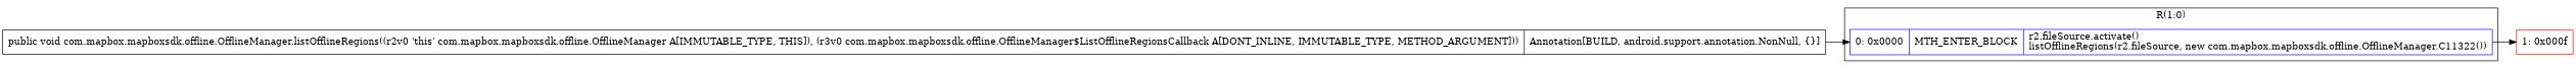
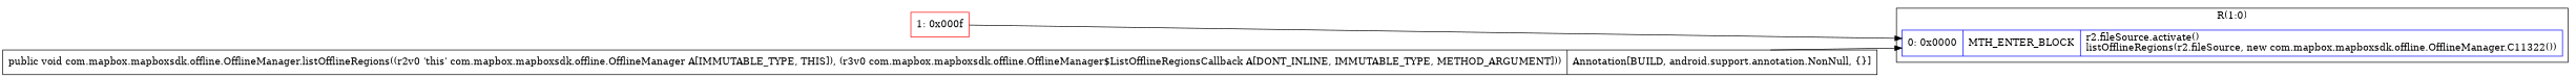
  digraph {
    rankdir=LR
    node [shape=record]
    n1 [color=blue label="{0\:\ 0x0000|MTH_ENTER_BLOCK\l|r2.fileSource.activate()\llistOfflineRegions(r2.fileSource, new com.mapbox.mapboxsdk.offline.OfflineManager.C11322())\l}"]
    n2 [color=red label="{1\:\ 0x000f}"]
    n3 [label="{public void com.mapbox.mapboxsdk.offline.OfflineManager.listOfflineRegions((r2v0 'this' com.mapbox.mapboxsdk.offline.OfflineManager A[IMMUTABLE_TYPE, THIS]), (r3v0 com.mapbox.mapboxsdk.offline.OfflineManager$ListOfflineRegionsCallback A[DONT_INLINE, IMMUTABLE_TYPE, METHOD_ARGUMENT]))  | Annotation[BUILD, android.support.annotation.NonNull, \{\}]\l}"]
    subgraph cluster_1 {
      label="R(1:0)"
      n1
    }
-   n1 -> n2
+   n2 -> n1
    n3 -> n1
  }
